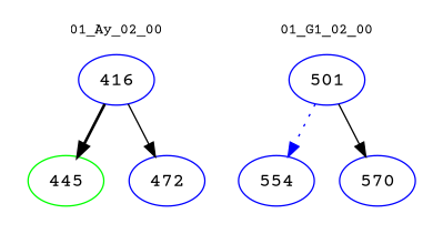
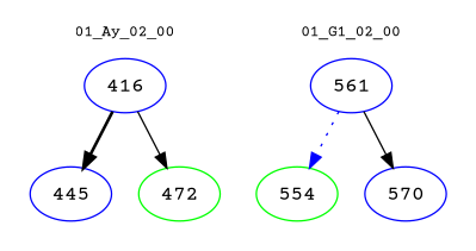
  digraph {
    fontname="Courier Prime"
    node [color=blue fontname="Courier Prime"]
    edge [color=black fontname="Courier Prime" style=solid]
    n1 [label=416]
-   n2 [color=green label=445]
-   n3 [label=472]
-   n4 [label=501]
-   n5 [label=554]
+   n2 [label=445]
+   n3 [color=green label=472]
+   n4 [label=561]
+   n5 [color=green label=554]
    n6 [label=570]
    subgraph cluster_1 {
      color=white
      fontsize=10
      label="01_Ay_02_00"
      n1
      n2
      n3
    }
    subgraph cluster_2 {
      color=white
      fontsize=10
      label="01_G1_02_00"
      n4
      n5
      n6
    }
    n1 -> n2 [style=bold]
    n1 -> n3
    n4 -> n5 [color=blue style=dotted]
    n4 -> n6
  }
